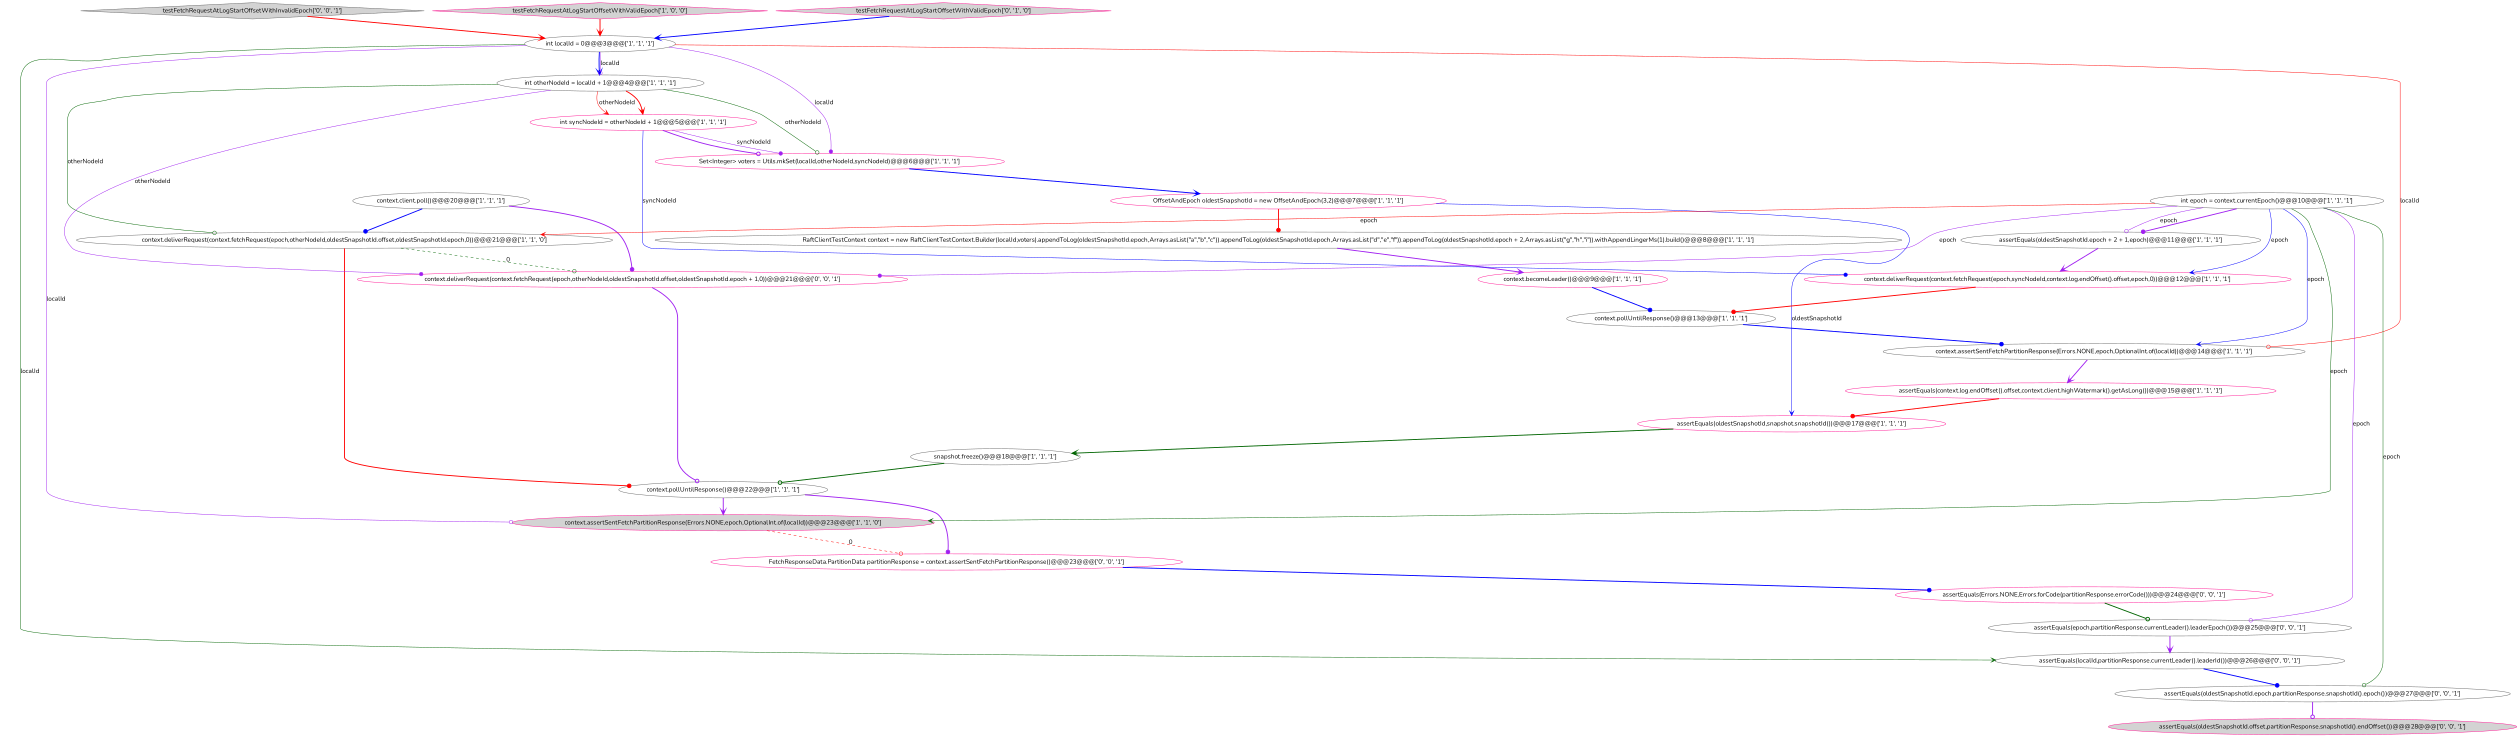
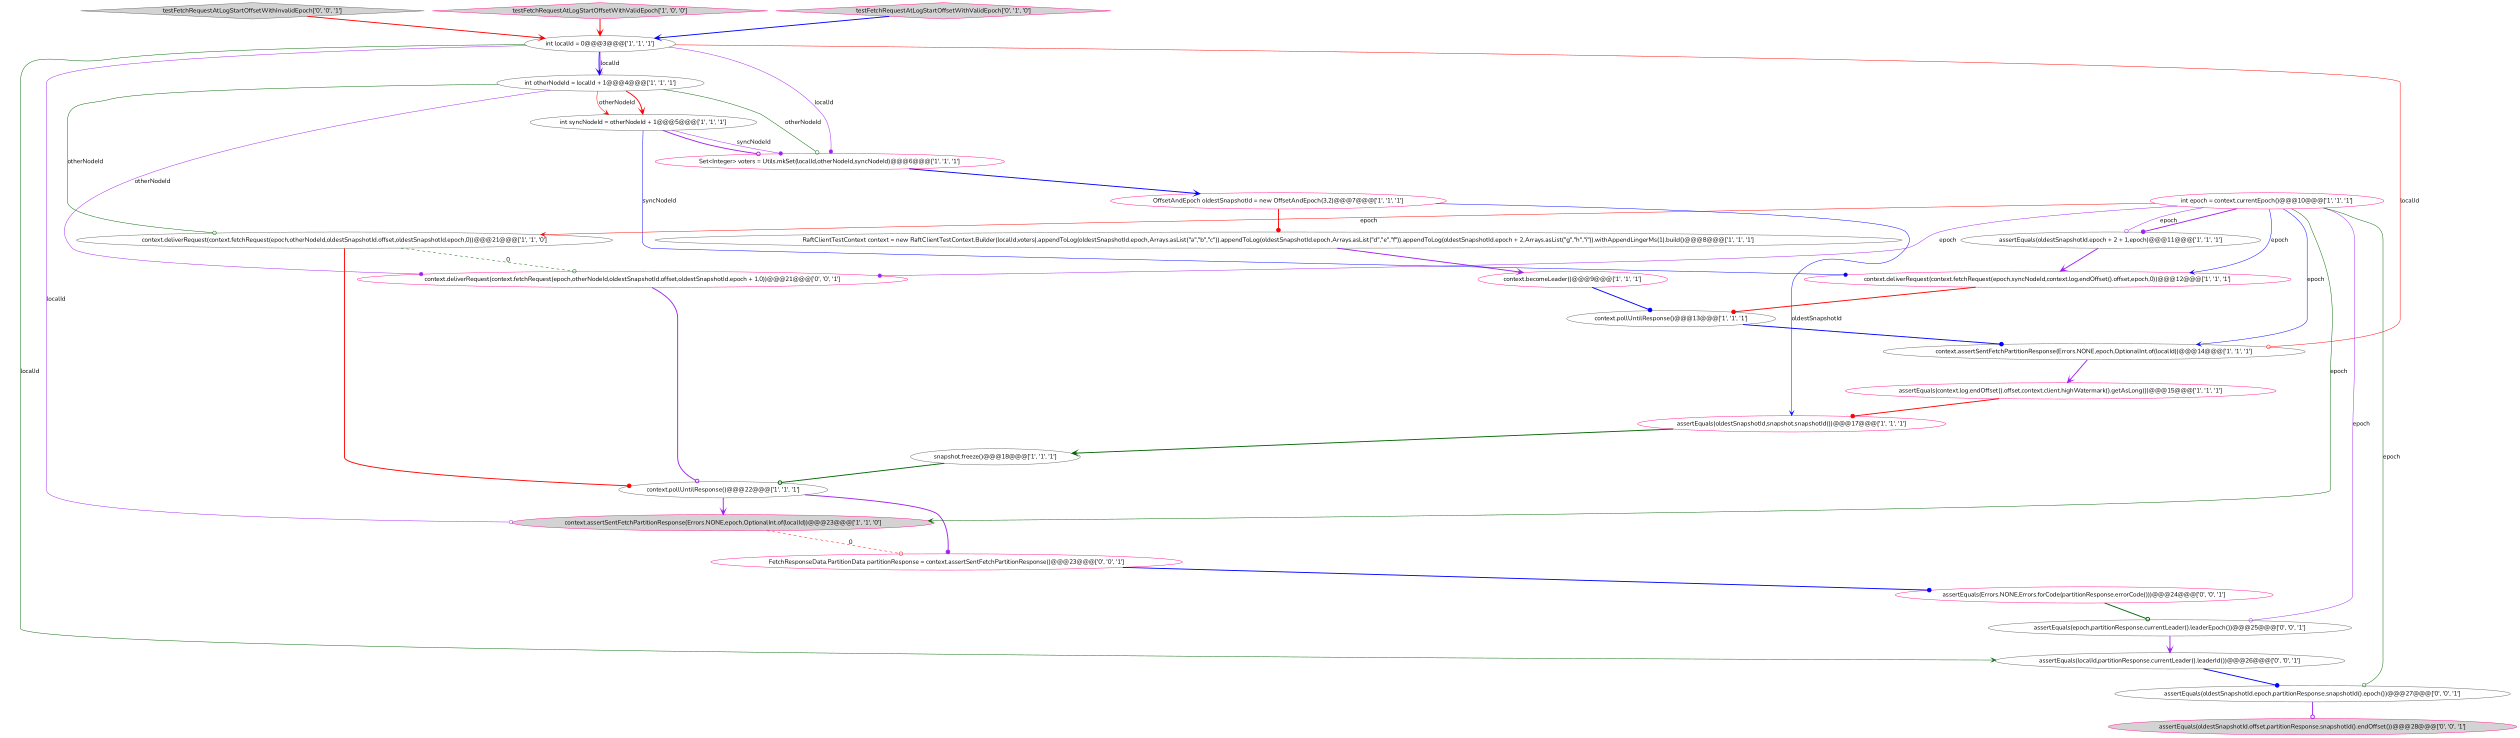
  digraph {
    fontname=Nunito
    node [color=gray40 fillcolor=white fontname=Nunito shape=ellipse style=filled]
    edge [arrowhead=vee color=purple fontname=Nunito style=bold]
    n1 [label="context.pollUntilResponse()@@@13@@@['1', '1', '1']"]
    n2 [label="context.assertSentFetchPartitionResponse(Errors.NONE,epoch,OptionalInt.of(localId))@@@14@@@['1', '1', '1']"]
    n3 [color=deeppink label="assertEquals(context.log.endOffset().offset,context.client.highWatermark().getAsLong())@@@15@@@['1', '1', '1']"]
    n4 [label="snapshot.freeze()@@@18@@@['1', '1', '1']"]
    n5 [label="context.pollUntilResponse()@@@22@@@['1', '1', '1']"]
-   n6 [label="context.client.poll()@@@20@@@['1', '1', '1']"]
    n7 [label="context.deliverRequest(context.fetchRequest(epoch,otherNodeId,oldestSnapshotId.offset,oldestSnapshotId.epoch,0))@@@21@@@['1', '1', '0']"]
    n8 [color=deeppink label="context.deliverRequest(context.fetchRequest(epoch,otherNodeId,oldestSnapshotId.offset,oldestSnapshotId.epoch + 1,0))@@@21@@@['0', '0', '1']"]
    n9 [color=deeppink label="Set<Integer> voters = Utils.mkSet(localId,otherNodeId,syncNodeId)@@@6@@@['1', '1', '1']"]
    n10 [color=deeppink label="OffsetAndEpoch oldestSnapshotId = new OffsetAndEpoch(3,2)@@@7@@@['1', '1', '1']"]
    n11 [color=deeppink label="assertEquals(oldestSnapshotId,snapshot.snapshotId())@@@17@@@['1', '1', '1']"]
    n12 [label="RaftClientTestContext context = new RaftClientTestContext.Builder(localId,voters).appendToLog(oldestSnapshotId.epoch,Arrays.asList(\"a\",\"b\",\"c\")).appendToLog(oldestSnapshotId.epoch,Arrays.asList(\"d\",\"e\",\"f\")).appendToLog(oldestSnapshotId.epoch + 2,Arrays.asList(\"g\",\"h\",\"i\")).withAppendLingerMs(1).build()@@@8@@@['1', '1', '1']"]
    n13 [label="assertEquals(oldestSnapshotId.epoch + 2 + 1,epoch)@@@11@@@['1', '1', '1']"]
    n14 [color=deeppink label="context.deliverRequest(context.fetchRequest(epoch,syncNodeId,context.log.endOffset().offset,epoch,0))@@@12@@@['1', '1', '1']"]
    n15 [label="int otherNodeId = localId + 1@@@4@@@['1', '1', '1']"]
-   n16 [color=deeppink label="int syncNodeId = otherNodeId + 1@@@5@@@['1', '1', '1']"]
+   n16 [label="int syncNodeId = otherNodeId + 1@@@5@@@['1', '1', '1']"]
    n17 [fillcolor=lightgray label="testFetchRequestAtLogStartOffsetWithInvalidEpoch['0', '0', '1']" shape=diamond]
    n18 [label="int localId = 0@@@3@@@['1', '1', '1']"]
    n19 [color=deeppink fillcolor=lightgray label="context.assertSentFetchPartitionResponse(Errors.NONE,epoch,OptionalInt.of(localId))@@@23@@@['1', '1', '0']"]
    n20 [label="assertEquals(localId,partitionResponse.currentLeader().leaderId())@@@26@@@['0', '0', '1']"]
    n21 [color=deeppink label="FetchResponseData.PartitionData partitionResponse = context.assertSentFetchPartitionResponse()@@@23@@@['0', '0', '1']"]
    n22 [color=deeppink label="assertEquals(Errors.NONE,Errors.forCode(partitionResponse.errorCode()))@@@24@@@['0', '0', '1']"]
    n23 [label="assertEquals(epoch,partitionResponse.currentLeader().leaderEpoch())@@@25@@@['0', '0', '1']"]
    n24 [color=deeppink fillcolor=lightgray label="testFetchRequestAtLogStartOffsetWithValidEpoch['1', '0', '0']" shape=diamond]
    n25 [color=deeppink label="context.becomeLeader()@@@9@@@['1', '1', '1']"]
-   n26 [label="int epoch = context.currentEpoch()@@@10@@@['1', '1', '1']"]
+   n26 [color=deeppink label="int epoch = context.currentEpoch()@@@10@@@['1', '1', '1']"]
    n27 [label="assertEquals(oldestSnapshotId.epoch,partitionResponse.snapshotId().epoch())@@@27@@@['0', '0', '1']"]
    n28 [color=deeppink fillcolor=lightgray label="assertEquals(oldestSnapshotId.offset,partitionResponse.snapshotId().endOffset())@@@28@@@['0', '0', '1']"]
    n29 [color=deeppink fillcolor=lightgray label="testFetchRequestAtLogStartOffsetWithValidEpoch['0', '1', '0']" shape=diamond]
    n1 -> n2 [arrowhead=dot color=blue]
    n2 -> n3
    n3 -> n11 [arrowhead=dot color=red]
    n4 -> n5 [arrowhead=odot color=darkgreen]
    n5 -> n19
    n5 -> n21 [arrowhead=dot]
-   n6 -> n7 [arrowhead=dot color=blue]
-   n6 -> n8 [arrowhead=dot]
    n7 -> n5 [arrowhead=dot color=red]
    n7 -> n8 [arrowhead=odot color=darkgreen label=0 style=dashed]
    n8 -> n5 [arrowhead=odot]
    n9 -> n10 [color=blue]
    n10 -> n11 [color=blue label=oldestSnapshotId style=solid]
    n10 -> n12 [arrowhead=dot color=red]
    n11 -> n4 [color=darkgreen]
    n12 -> n25
    n13 -> n14
    n14 -> n1 [arrowhead=dot color=red]
    n15 -> n7 [arrowhead=odot color=darkgreen label=otherNodeId style=solid]
    n15 -> n8 [arrowhead=dot label=otherNodeId style=solid]
    n15 -> n9 [arrowhead=odot color=darkgreen label=otherNodeId style=solid]
    n15 -> n16 [color=red]
    n15 -> n16 [color=red label=otherNodeId style=solid]
    n16 -> n9 [arrowhead=odot]
    n16 -> n9 [arrowhead=dot label=syncNodeId style=solid]
    n16 -> n14 [arrowhead=dot color=blue label=syncNodeId style=solid]
    n17 -> n18 [color=red]
    n18 -> n2 [arrowhead=odot color=red label=localId style=solid]
    n18 -> n9 [arrowhead=dot label=localId style=solid]
    n18 -> n15 [color=blue]
    n18 -> n15 [arrowhead=odot label=localId style=solid]
    n18 -> n19 [arrowhead=odot label=localId style=solid]
    n18 -> n20 [color=darkgreen label=localId style=solid]
    n19 -> n21 [arrowhead=odot color=red label=0 style=dashed]
    n20 -> n27 [arrowhead=dot color=blue]
    n21 -> n22 [arrowhead=dot color=blue]
    n22 -> n23 [arrowhead=odot color=darkgreen]
    n23 -> n20
    n24 -> n18 [color=red]
    n25 -> n1 [arrowhead=dot color=blue]
    n26 -> n2 [color=blue label=epoch style=solid]
    n26 -> n7 [color=red label=epoch style=solid]
    n26 -> n8 [arrowhead=dot label=epoch style=solid]
    n26 -> n13 [arrowhead=dot]
    n26 -> n13 [arrowhead=odot label=epoch style=solid]
    n26 -> n14 [color=blue label=epoch style=solid]
    n26 -> n19 [color=darkgreen label=epoch style=solid]
    n26 -> n23 [arrowhead=odot label=epoch style=solid]
    n26 -> n27 [arrowhead=odot color=darkgreen label=epoch style=solid]
    n27 -> n28 [arrowhead=odot]
    n29 -> n18 [color=blue]
  }
